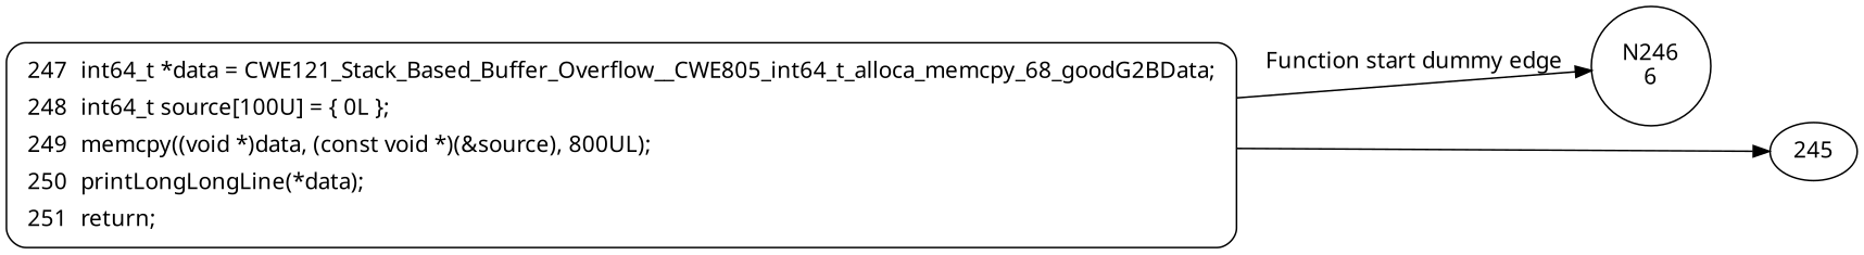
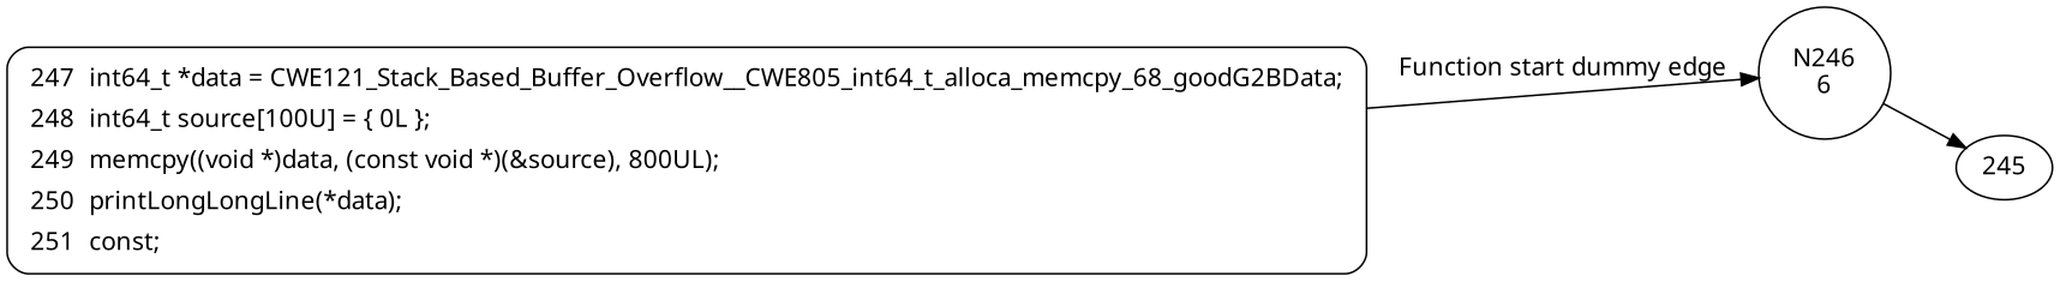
  digraph {
    fontname="Noto Sans"
    rankdir=LR
    node [fontname="Noto Sans"]
    edge [fontname="Noto Sans"]
    n1 [label="N246\n6" shape=circle]
-   n2 [fillcolor=white label=<<table border="0" cellborder="0" cellpadding="3" bgcolor="white"><tr><td align="right">247</td><td align="left">int64_t *data = CWE121_Stack_Based_Buffer_Overflow__CWE805_int64_t_alloca_memcpy_68_goodG2BData;</td></tr><tr><td align="right">248</td><td align="left">int64_t source[100U] = &#123; 0L &#125;;</td></tr><tr><td align="right">249</td><td align="left">memcpy((void *)data, (const void *)(&amp;source), 800UL);</td></tr><tr><td align="right">250</td><td align="left">printLongLongLine(*data);</td></tr><tr><td align="right">251</td><td align="left">return;</td></tr></table>> penwidth=1 shape=Mrecord style="filled,bold"]
+   n2 [fillcolor=white label=<<table border="0" cellborder="0" cellpadding="3" bgcolor="white"><tr><td align="right">247</td><td align="left">int64_t *data = CWE121_Stack_Based_Buffer_Overflow__CWE805_int64_t_alloca_memcpy_68_goodG2BData;</td></tr><tr><td align="right">248</td><td align="left">int64_t source[100U] = &#123; 0L &#125;;</td></tr><tr><td align="right">249</td><td align="left">memcpy((void *)data, (const void *)(&amp;source), 800UL);</td></tr><tr><td align="right">250</td><td align="left">printLongLongLine(*data);</td></tr><tr><td align="right">251</td><td align="left">const;</td></tr></table>> penwidth=1 shape=Mrecord style="filled,bold"]
    245
    n2 -> n1 [label="Function start dummy edge"]
-   n2 -> 245
+   n1 -> 245
  }
